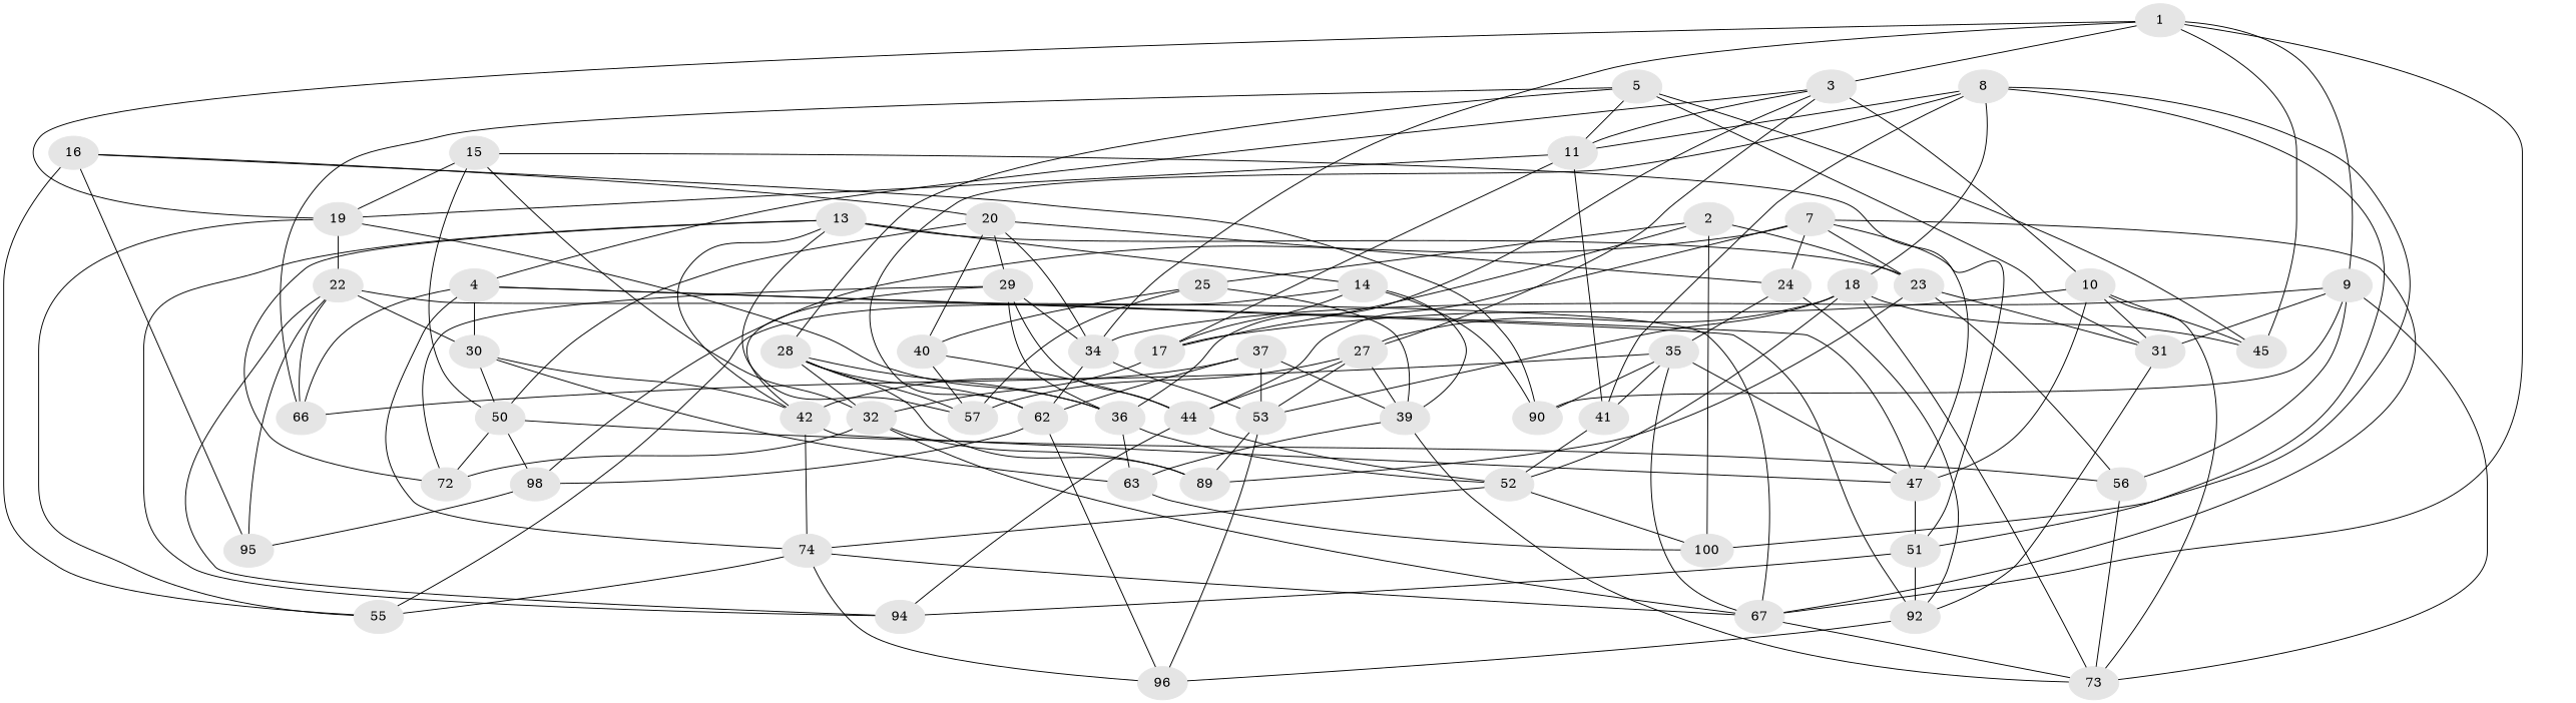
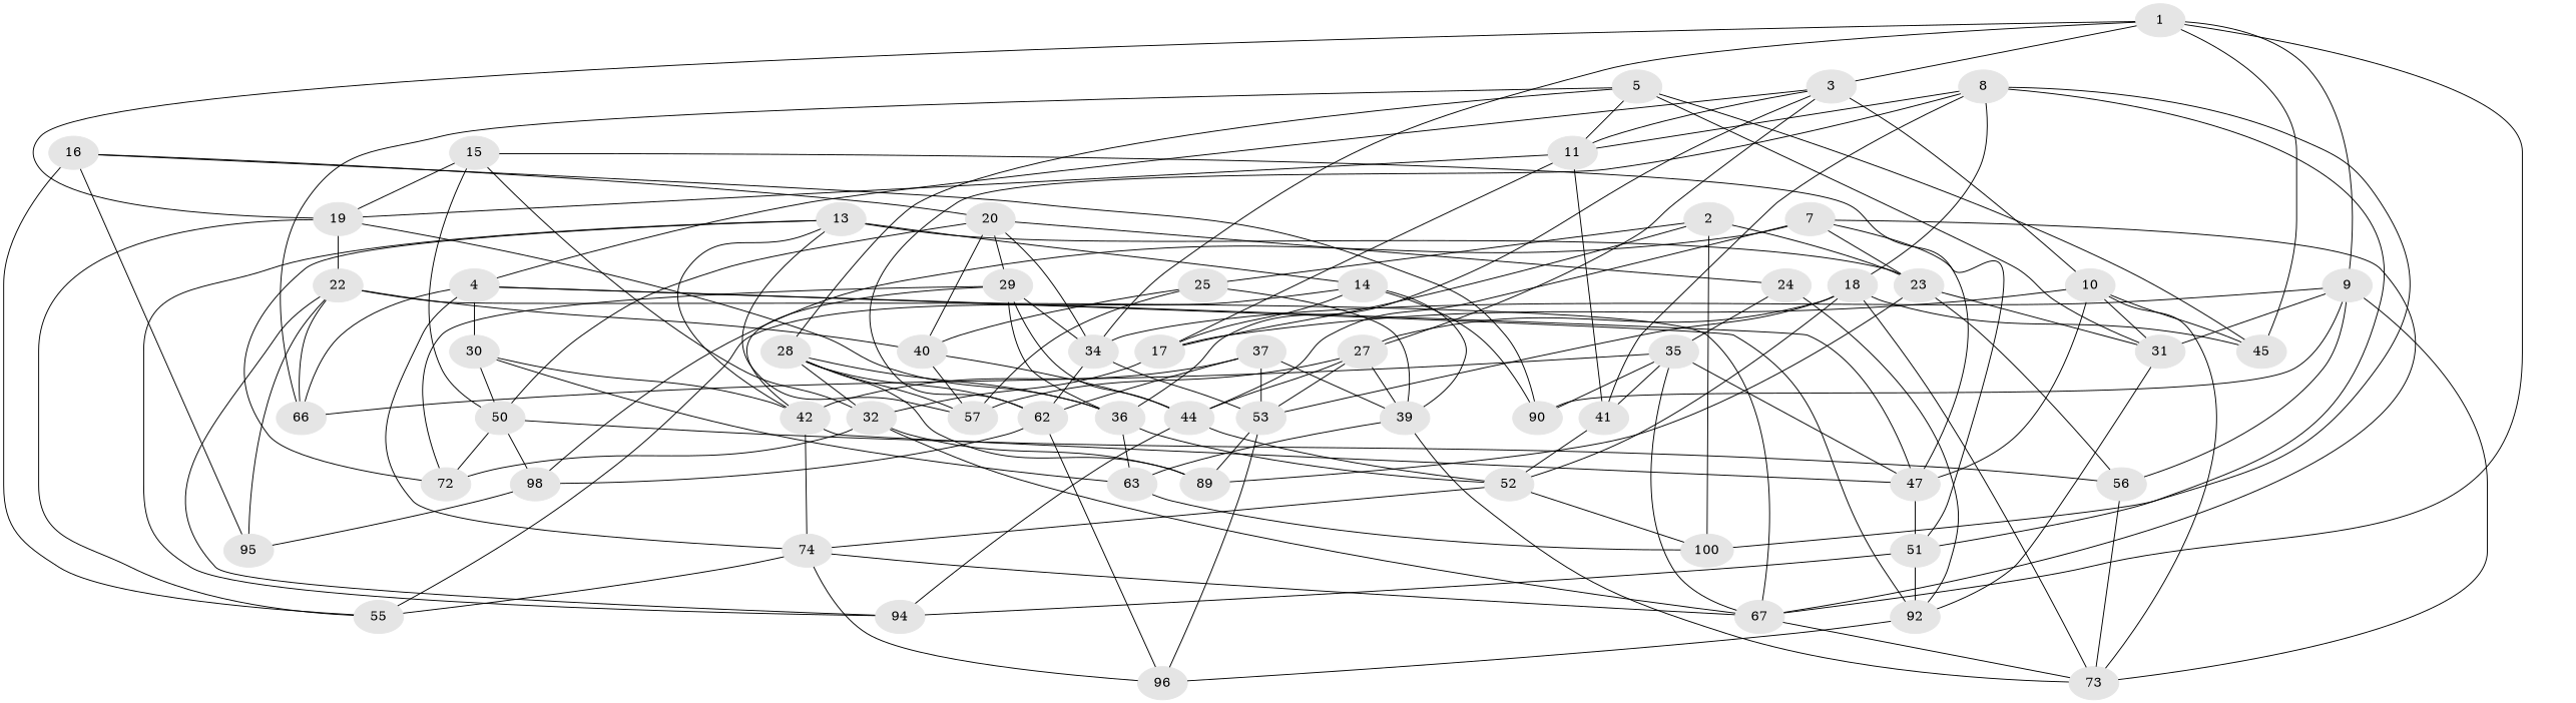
  graph {
    node [color=gray90 style=filled]
    1 [super="+6"]
    3 [super="+12"]
    9 [super="+21"]
    19 [super="+93"]
    34 [super="+43"]
    45
    67 [super="+99"]
    4 [super="+86"]
    10 [super="+65"]
    11 [super="+59"]
    27 [super="+89"]
    36 [super="+87"]
    31 [super="+81"]
    56
    73 [super="+76"]
    90
    n17 [label=55]
    22 [super="+84"]
    62 [super="+78"]
    53 [super="+79"]
    17 [super="+75"]
    32 [super="+97"]
    2
    23 [super="+91"]
    25
    100
    n27 [label=89]
    57 [super="+64"]
    39 [super="+71"]
    40 [super="+83"]
    30
    47 [super="+61"]
    66
    74 [super="+98"]
    92 [super="+101"]
    41
    44 [super="+68"]
    52 [super="+77"]
    63
    42 [super="+58"]
    50 [super="+80"]
    51 [super="+55"]
    96
    5 [super="+70"]
    28 [super="+33"]
    7 [super="+82"]
    24
    n48 [label=98]
    35 [super="+48"]
    94
    95
    8 [super="+54"]
    18 [super="+46"]
    13 [super="+38"]
    14 [super="+26"]
    72
    15
    20 [super="+49"]
    29 [super="+60"]
    16
    37
    1 -- 3
    1 -- 9
    1 -- 19
    1 -- 34
    1 -- 45
    1 -- 67
    3 -- 4
    3 -- 10
    3 -- 11
    3 -- 27
    3 -- 36
    9 -- 34
    9 -- 31
    9 -- 56
    9 -- 73
    9 -- 90
    19 -- 36
    19 -- n17
    19 -- 22
    34 -- 62
    34 -- 53
    67 -- 73
    4 -- 30
    4 -- 47
    4 -- 66
    4 -- 74
    4 -- 92
    10 -- 45
    10 -- 31
    10 -- 73
    10 -- 17
    10 -- 47
    11 -- 19
    11 -- 17
    11 -- 41
    27 -- 53
    27 -- 57
    27 -- 39
    27 -- 44
    36 -- 52
    36 -- 63
    31 -- 92
    56 -- 73
    22 -- 67
-   22 -- 30
+   22 -- 40
    22 -- 66
    22 -- 94
    22 -- 95
    62 -- 96
    62 -- n48
    53 -- n27
    53 -- 96
    17 -- 32
    32 -- 67
    32 -- n27
    32 -- 72
    2 -- 17
    2 -- 23
    2 -- 25
    2 -- 100
    23 -- 31
    23 -- 56
    23 -- n27
    25 -- 57
    25 -- 39
    25 -- 40
    39 -- 73
    39 -- 63
    40 -- 57 [weight=2]
    40 -- 44
    30 -- 63
    30 -- 42
    30 -- 50
    47 -- 51
    74 -- 67
    74 -- n17
    74 -- 96
    92 -- 96
    41 -- 52
    44 -- 52
    44 -- 94
    52 -- 100
    52 -- 74
    63 -- 100
    42 -- 47
    42 -- 74
    50 -- 56
    50 -- n48
    50 -- 72
    51 -- 92 [weight=2]
    51 -- 94
    5 -- 45
    5 -- 11
    5 -- 31 [weight=2]
    5 -- 66
    5 -- 28
    28 -- 36
    28 -- 62
    28 -- 32
    28 -- n27
    28 -- 57
    7 -- 67
    7 -- 23
    7 -- 44
    7 -- 51
-   7 -- 24
    7 -- n48
    24 -- 92
    24 -- 35
    n48 -- 95
    35 -- 67
    35 -- 90
    35 -- 47
    35 -- 66
    35 -- 41
    8 -- 11
    8 -- 62
    8 -- 100
    8 -- 41
    8 -- 51
    8 -- 18
    18 -- 45
    18 -- 27
    18 -- 73
    18 -- 53
    18 -- 52
    13 -- 23
    13 -- 57
    13 -- 42
    13 -- 94
    13 -- 14
    13 -- 72
    14 -- 90
    14 -- n17
    14 -- 17 [weight=2]
    14 -- 39
    15 -- 19
    15 -- 32
    15 -- 47
    15 -- 50
    20 -- 34
    20 -- 40
    20 -- 50
    20 -- 24
    20 -- 29
    29 -- 34
    29 -- 36
    29 -- 44
    29 -- 42
    29 -- 72
    16 -- 90
    16 -- n17
    16 -- 95
    16 -- 20
    37 -- 62
    37 -- 53
    37 -- 39
    37 -- 42
  }
